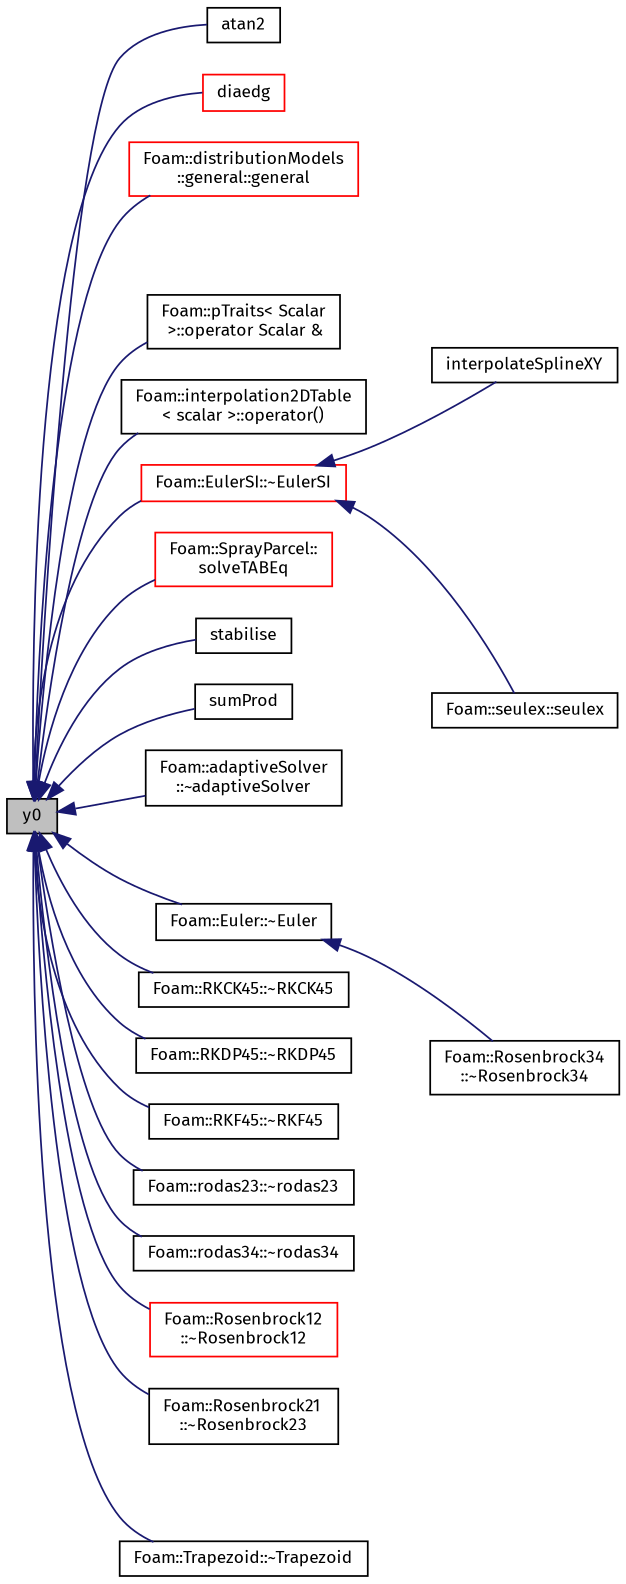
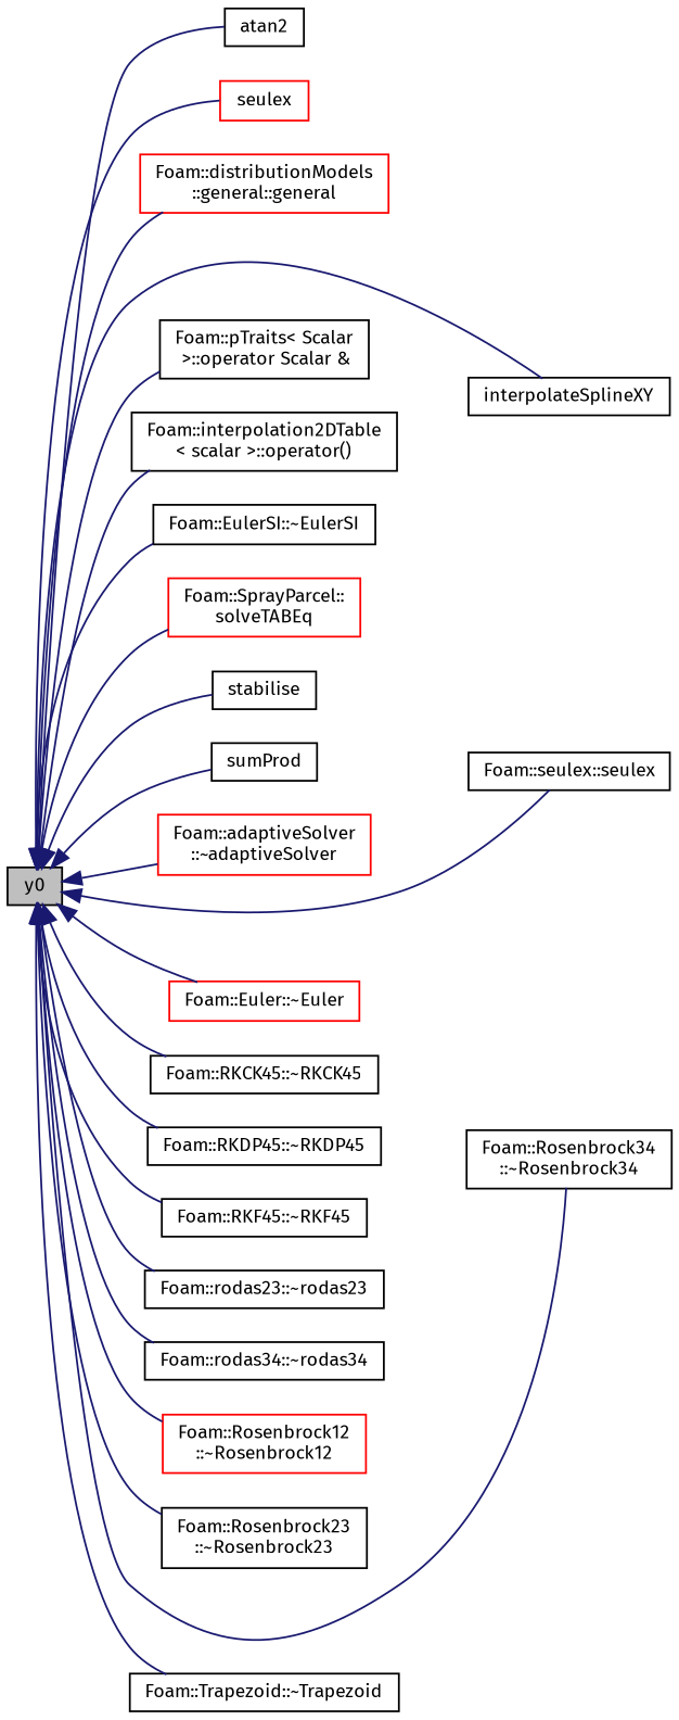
  digraph {
    fontname="Fira Sans"
    rankdir=LR
    node [color=black fontname="Fira Sans" fontsize=10 shape=record]
    edge [color=midnightblue dir=back fontname="Fira Sans" fontsize=10 labelfontname=Helvetica labelfontsize=10 style=solid]
    n1 [fillcolor=grey75 fontcolor=black height=0.2 label=y0 style=filled width=0.4]
    n2 [height=0.2 label=atan2 width=0.4]
-   n3 [color=red height=0.2 label=diaedg width=0.4]
+   n3 [color=red height=0.2 label=seulex width=0.4]
    n4 [color=red height=0.2 label="Foam::distributionModels\l::general::general" width=0.4]
    n5 [height=0.2 label=interpolateSplineXY width=0.4]
    n6 [height=0.2 label="Foam::pTraits\< Scalar\l \>::operator Scalar &" width=0.4]
    n7 [height=0.2 label="Foam::interpolation2DTable\l\< scalar \>::operator()" width=0.4]
    n8 [height=0.2 label="Foam::seulex::seulex" width=0.4]
    n9 [color=red height=0.2 label="Foam::SprayParcel::\lsolveTABEq" width=0.4]
    n10 [height=0.2 label=stabilise width=0.4]
    n11 [height=0.2 label=sumProd width=0.4]
-   n12 [height=0.2 label="Foam::adaptiveSolver\l::~adaptiveSolver" width=0.4]
-   n13 [height=0.2 label="Foam::Euler::~Euler" width=0.4]
-   n14 [color=red height=0.2 label="Foam::EulerSI::~EulerSI" width=0.4]
+   n12 [color=red height=0.2 label="Foam::adaptiveSolver\l::~adaptiveSolver" width=0.4]
+   n13 [color=red height=0.2 label="Foam::Euler::~Euler" width=0.4]
+   n14 [height=0.2 label="Foam::EulerSI::~EulerSI" width=0.4]
    n15 [height=0.2 label="Foam::RKCK45::~RKCK45" width=0.4]
    n16 [height=0.2 label="Foam::RKDP45::~RKDP45" width=0.4]
    n17 [height=0.2 label="Foam::RKF45::~RKF45" width=0.4]
    n18 [height=0.2 label="Foam::rodas23::~rodas23" width=0.4]
    n19 [height=0.2 label="Foam::rodas34::~rodas34" width=0.4]
    n20 [color=red height=0.2 label="Foam::Rosenbrock12\l::~Rosenbrock12" width=0.4]
-   n21 [height=0.2 label="Foam::Rosenbrock21\l::~Rosenbrock23" width=0.4]
+   n21 [height=0.2 label="Foam::Rosenbrock23\l::~Rosenbrock23" width=0.4]
    n22 [height=0.2 label="Foam::Rosenbrock34\l::~Rosenbrock34" width=0.4]
    n23 [height=0.2 label="Foam::Trapezoid::~Trapezoid" width=0.4]
    n1 -> n2
    n1 -> n3
    n1 -> n4
-   n14 -> n5
+   n1 -> n5
    n1 -> n6
    n1 -> n7
-   n14 -> n8
+   n1 -> n8
    n1 -> n9
    n1 -> n10
    n1 -> n11
    n1 -> n12
    n1 -> n13
    n1 -> n14
    n1 -> n15
    n1 -> n16
    n1 -> n17
    n1 -> n18
    n1 -> n19
    n1 -> n20
    n1 -> n21
-   n13 -> n22
+   n1 -> n22
    n1 -> n23
  }
